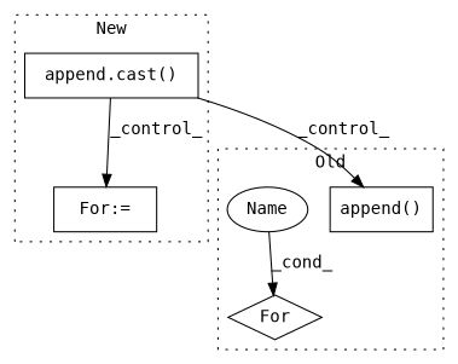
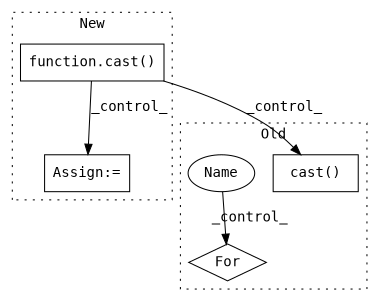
  digraph {
    fontname="DejaVu Sans Mono"
    node [a=75 fontname="DejaVu Sans Mono" shape=box]
    edge [fontname="DejaVu Sans Mono"]
-   n1 [l="15,1" label="append()" s="13864,13918"]
+   n1 [l="15,1" label="cast()" s="13864,13918"]
    n2 [a=107 l="4,22" label=For s="13766,13787" shape=diamond]
    n3 [a=87 l=6 label=Name s=13770 shape=ellipse]
-   n4 [l="5,1" label="append.cast()" s="14363,14401"]
-   n5 [a=68 l=3 label="For:=" s=14287]
+   n4 [l="5,1" label="function.cast()" s="14363,14401"]
+   n5 [a=68 l=3 label="Assign:=" s=14287]
    subgraph cluster_1 {
      label=Old
      style=dotted
      n1
      n2
      n3
    }
    subgraph cluster_2 {
      label=New
      style=dotted
      n4
      n5
    }
-   n3 -> n2 [label=_cond_]
+   n3 -> n2 [label=_control_]
    n4 -> n1 [label=_control_]
    n4 -> n5 [label=_control_]
  }
